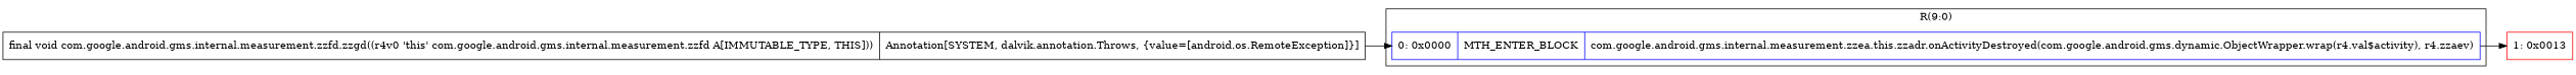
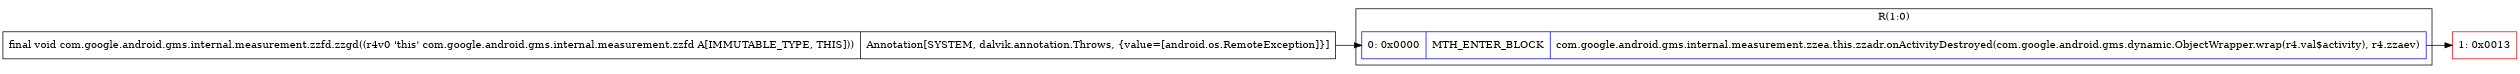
  digraph {
    rankdir=LR
    node [shape=record]
    n1 [color=blue label="{0\:\ 0x0000|MTH_ENTER_BLOCK\l|com.google.android.gms.internal.measurement.zzea.this.zzadr.onActivityDestroyed(com.google.android.gms.dynamic.ObjectWrapper.wrap(r4.val$activity), r4.zzaev)\l}"]
    n2 [color=red label="{1\:\ 0x0013}"]
    n3 [label="{final void com.google.android.gms.internal.measurement.zzfd.zzgd((r4v0 'this' com.google.android.gms.internal.measurement.zzfd A[IMMUTABLE_TYPE, THIS]))  | Annotation[SYSTEM, dalvik.annotation.Throws, \{value=[android.os.RemoteException]\}]\l}"]
    subgraph cluster_1 {
-     label="R(9:0)"
+     label="R(1:0)"
      n1
    }
    n1 -> n2
    n3 -> n1
  }
